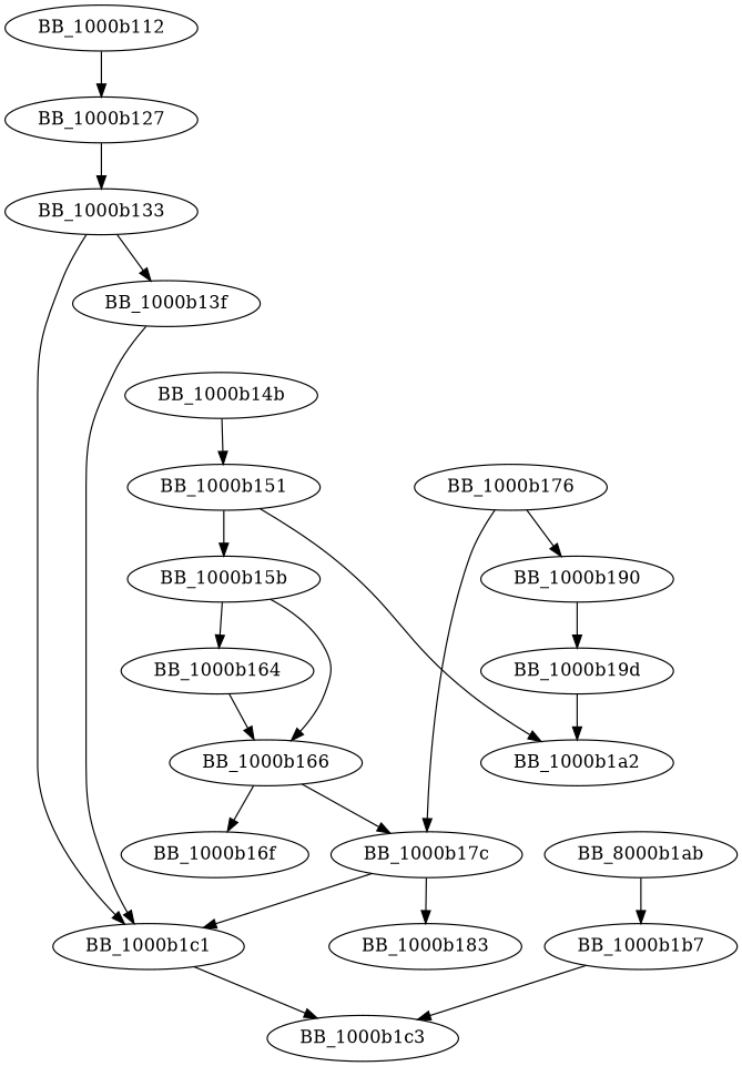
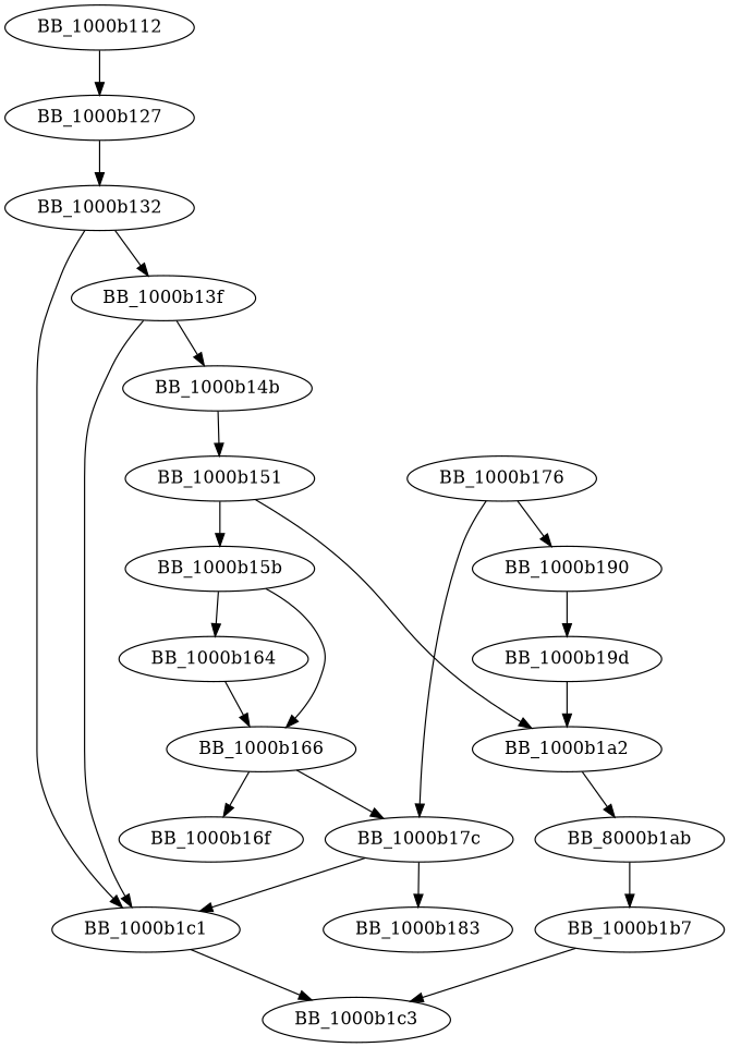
  digraph {
    BB_1000b112
    BB_1000b127
-   BB_1000b132 [label=BB_1000b133]
+   BB_1000b132
    BB_1000b13f
    BB_1000b1c1
    BB_1000b14b
    BB_1000b1c3
    BB_1000b151
    BB_1000b15b
    BB_1000b1a2
    BB_1000b164
    BB_1000b166
    n13 [label=BB_8000b1ab]
    BB_1000b16f
    BB_1000b17c
    BB_1000b1b7
    BB_1000b183
    BB_1000b176
    BB_1000b190
    BB_1000b19d
    BB_1000b112 -> BB_1000b127
    BB_1000b127 -> BB_1000b132
    BB_1000b132 -> BB_1000b13f
    BB_1000b132 -> BB_1000b1c1
    BB_1000b13f -> BB_1000b1c1
+   BB_1000b13f -> BB_1000b14b
    BB_1000b1c1 -> BB_1000b1c3
    BB_1000b14b -> BB_1000b151
    BB_1000b151 -> BB_1000b15b
    BB_1000b151 -> BB_1000b1a2
    BB_1000b15b -> BB_1000b164
    BB_1000b15b -> BB_1000b166
+   BB_1000b1a2 -> n13
    BB_1000b164 -> BB_1000b166
    BB_1000b166 -> BB_1000b16f
    BB_1000b166 -> BB_1000b17c
    n13 -> BB_1000b1b7
    BB_1000b17c -> BB_1000b1c1
    BB_1000b17c -> BB_1000b183
    BB_1000b1b7 -> BB_1000b1c3
    BB_1000b176 -> BB_1000b17c
    BB_1000b176 -> BB_1000b190
    BB_1000b190 -> BB_1000b19d
    BB_1000b19d -> BB_1000b1a2
  }
